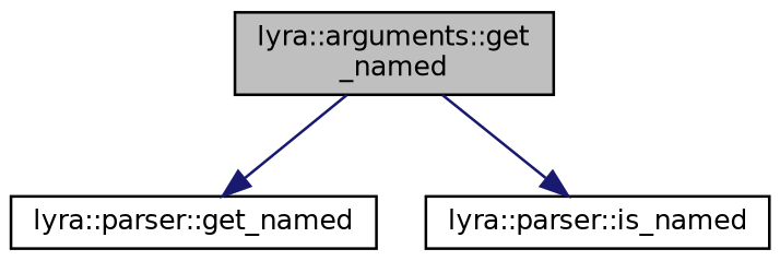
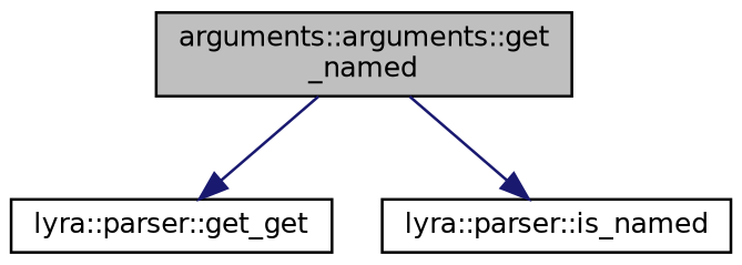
  digraph {
    rankdir=TB
    node [color=black fillcolor=white fontname=Helvetica fontsize=10 shape=record style=filled]
    edge [color=midnightblue fontname=Helvetica fontsize=10 labelfontname=Helvetica labelfontsize=10 style=solid]
-   n1 [fillcolor=grey75 fontcolor=black height=0.2 label="lyra::arguments::get\l_named" width=0.4]
-   n2 [height=0.2 label="lyra::parser::get_named" width=0.4]
+   n1 [fillcolor=grey75 fontcolor=black height=0.2 label="arguments::arguments::get\l_named" width=0.4]
+   n2 [height=0.2 label="lyra::parser::get_get" width=0.4]
    n3 [height=0.2 label="lyra::parser::is_named" width=0.4]
    n1 -> n2
    n1 -> n3
  }
